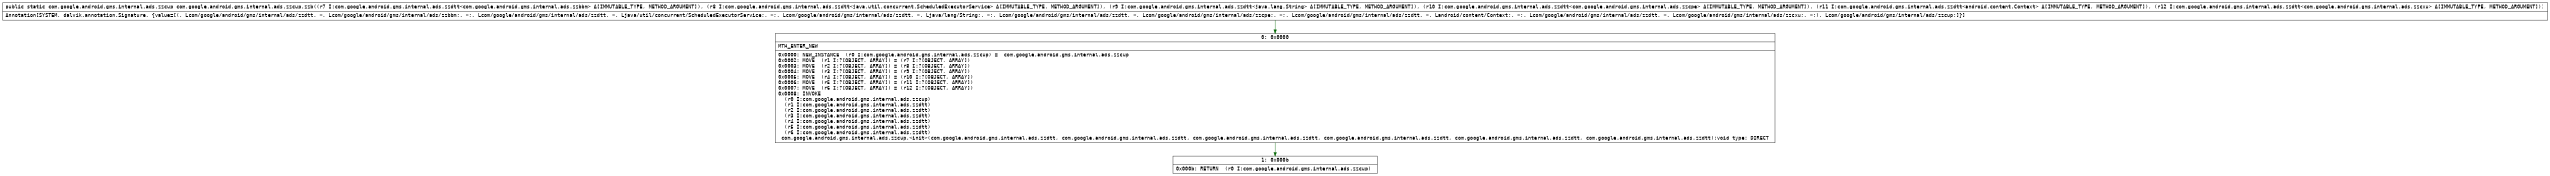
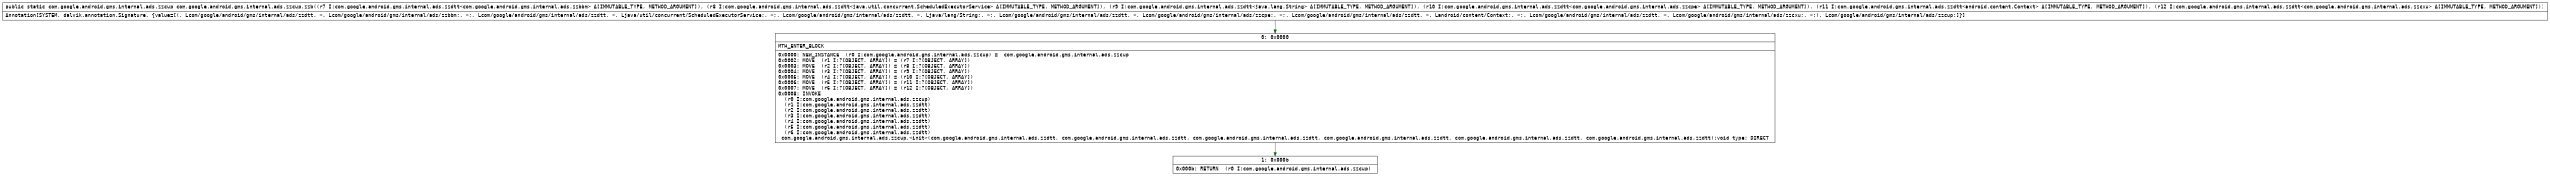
  digraph {
    fontname="DejaVu Sans Mono"
    node [shape=record fontname="DejaVu Sans Mono"]
    edge [color=darkgreen fontname="DejaVu Sans Mono"]
-   n1 [label="{0\:\ 0x0000|MTH_ENTER_NEW\l|0x0000: NEW_INSTANCE  (r0 I:com.google.android.gms.internal.ads.zzcup) =  com.google.android.gms.internal.ads.zzcup \l0x0002: MOVE  (r1 I:?[OBJECT, ARRAY]) = (r7 I:?[OBJECT, ARRAY]) \l0x0003: MOVE  (r2 I:?[OBJECT, ARRAY]) = (r8 I:?[OBJECT, ARRAY]) \l0x0004: MOVE  (r3 I:?[OBJECT, ARRAY]) = (r9 I:?[OBJECT, ARRAY]) \l0x0005: MOVE  (r4 I:?[OBJECT, ARRAY]) = (r10 I:?[OBJECT, ARRAY]) \l0x0006: MOVE  (r5 I:?[OBJECT, ARRAY]) = (r11 I:?[OBJECT, ARRAY]) \l0x0007: MOVE  (r6 I:?[OBJECT, ARRAY]) = (r12 I:?[OBJECT, ARRAY]) \l0x0008: INVOKE  \l  (r0 I:com.google.android.gms.internal.ads.zzcup)\l  (r1 I:com.google.android.gms.internal.ads.zzdtt)\l  (r2 I:com.google.android.gms.internal.ads.zzdtt)\l  (r3 I:com.google.android.gms.internal.ads.zzdtt)\l  (r4 I:com.google.android.gms.internal.ads.zzdtt)\l  (r5 I:com.google.android.gms.internal.ads.zzdtt)\l  (r6 I:com.google.android.gms.internal.ads.zzdtt)\l com.google.android.gms.internal.ads.zzcup.\<init\>(com.google.android.gms.internal.ads.zzdtt, com.google.android.gms.internal.ads.zzdtt, com.google.android.gms.internal.ads.zzdtt, com.google.android.gms.internal.ads.zzdtt, com.google.android.gms.internal.ads.zzdtt, com.google.android.gms.internal.ads.zzdtt):void type: DIRECT \l}"]
+   n1 [label="{0\:\ 0x0000|MTH_ENTER_BLOCK\l|0x0000: NEW_INSTANCE  (r0 I:com.google.android.gms.internal.ads.zzcup) =  com.google.android.gms.internal.ads.zzcup \l0x0002: MOVE  (r1 I:?[OBJECT, ARRAY]) = (r7 I:?[OBJECT, ARRAY]) \l0x0003: MOVE  (r2 I:?[OBJECT, ARRAY]) = (r8 I:?[OBJECT, ARRAY]) \l0x0004: MOVE  (r3 I:?[OBJECT, ARRAY]) = (r9 I:?[OBJECT, ARRAY]) \l0x0005: MOVE  (r4 I:?[OBJECT, ARRAY]) = (r10 I:?[OBJECT, ARRAY]) \l0x0006: MOVE  (r5 I:?[OBJECT, ARRAY]) = (r11 I:?[OBJECT, ARRAY]) \l0x0007: MOVE  (r6 I:?[OBJECT, ARRAY]) = (r12 I:?[OBJECT, ARRAY]) \l0x0008: INVOKE  \l  (r0 I:com.google.android.gms.internal.ads.zzcup)\l  (r1 I:com.google.android.gms.internal.ads.zzdtt)\l  (r2 I:com.google.android.gms.internal.ads.zzdtt)\l  (r3 I:com.google.android.gms.internal.ads.zzdtt)\l  (r4 I:com.google.android.gms.internal.ads.zzdtt)\l  (r5 I:com.google.android.gms.internal.ads.zzdtt)\l  (r6 I:com.google.android.gms.internal.ads.zzdtt)\l com.google.android.gms.internal.ads.zzcup.\<init\>(com.google.android.gms.internal.ads.zzdtt, com.google.android.gms.internal.ads.zzdtt, com.google.android.gms.internal.ads.zzdtt, com.google.android.gms.internal.ads.zzdtt, com.google.android.gms.internal.ads.zzdtt, com.google.android.gms.internal.ads.zzdtt):void type: DIRECT \l}"]
    n2 [label="{1\:\ 0x000b|0x000b: RETURN  (r0 I:com.google.android.gms.internal.ads.zzcup) \l}"]
    n3 [label="{public static com.google.android.gms.internal.ads.zzcup com.google.android.gms.internal.ads.zzcup.zzb((r7 I:com.google.android.gms.internal.ads.zzdtt\<com.google.android.gms.internal.ads.zzbbm\> A[IMMUTABLE_TYPE, METHOD_ARGUMENT]), (r8 I:com.google.android.gms.internal.ads.zzdtt\<java.util.concurrent.ScheduledExecutorService\> A[IMMUTABLE_TYPE, METHOD_ARGUMENT]), (r9 I:com.google.android.gms.internal.ads.zzdtt\<java.lang.String\> A[IMMUTABLE_TYPE, METHOD_ARGUMENT]), (r10 I:com.google.android.gms.internal.ads.zzdtt\<com.google.android.gms.internal.ads.zzcpe\> A[IMMUTABLE_TYPE, METHOD_ARGUMENT]), (r11 I:com.google.android.gms.internal.ads.zzdtt\<android.content.Context\> A[IMMUTABLE_TYPE, METHOD_ARGUMENT]), (r12 I:com.google.android.gms.internal.ads.zzdtt\<com.google.android.gms.internal.ads.zzcxu\> A[IMMUTABLE_TYPE, METHOD_ARGUMENT]))  | Annotation[SYSTEM, dalvik.annotation.Signature, \{value=[(, Lcom\/google\/android\/gms\/internal\/ads\/zzdtt, \<, Lcom\/google\/android\/gms\/internal\/ads\/zzbbm;, \>;, Lcom\/google\/android\/gms\/internal\/ads\/zzdtt, \<, Ljava\/util\/concurrent\/ScheduledExecutorService;, \>;, Lcom\/google\/android\/gms\/internal\/ads\/zzdtt, \<, Ljava\/lang\/String;, \>;, Lcom\/google\/android\/gms\/internal\/ads\/zzdtt, \<, Lcom\/google\/android\/gms\/internal\/ads\/zzcpe;, \>;, Lcom\/google\/android\/gms\/internal\/ads\/zzdtt, \<, Landroid\/content\/Context;, \>;, Lcom\/google\/android\/gms\/internal\/ads\/zzdtt, \<, Lcom\/google\/android\/gms\/internal\/ads\/zzcxu;, \>;), Lcom\/google\/android\/gms\/internal\/ads\/zzcup;]\}]\l}"]
    n1 -> n2
    n3 -> n1
  }
